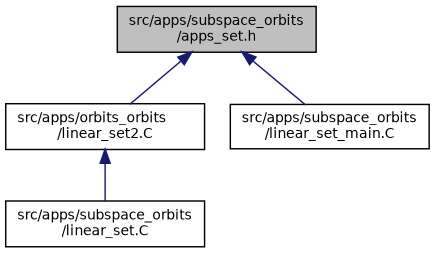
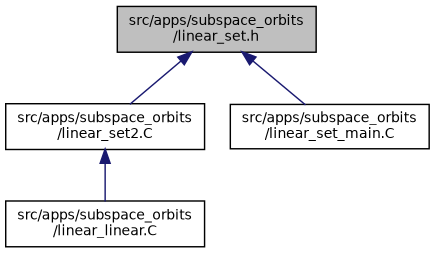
  digraph {
    node [color=black fillcolor=white fontname=Helvetica fontsize=10 shape=record style=filled]
    edge [color=midnightblue dir=back fontname=Helvetica fontsize=10 labelfontname=Helvetica labelfontsize=10 style=solid]
-   n1 [fillcolor=grey75 fontcolor=black height=0.2 label="src/apps/subspace_orbits\l/apps_set.h" width=0.4]
-   n2 [height=0.2 label="src/apps/orbits_orbits\l/linear_set2.C" width=0.4]
+   n1 [fillcolor=grey75 fontcolor=black height=0.2 label="src/apps/subspace_orbits\l/linear_set.h" width=0.4]
+   n2 [height=0.2 label="src/apps/subspace_orbits\l/linear_set2.C" width=0.4]
    n3 [height=0.2 label="src/apps/subspace_orbits\l/linear_set_main.C" width=0.4]
-   n4 [height=0.2 label="src/apps/subspace_orbits\l/linear_set.C" width=0.4]
+   n4 [height=0.2 label="src/apps/subspace_orbits\l/linear_linear.C" width=0.4]
    n1 -> n2
    n1 -> n3
    n2 -> n4
  }
